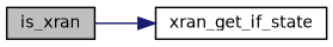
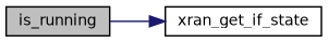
  digraph {
    rankdir=LR
    node [color=black fontname=Helvetica fontsize=10 shape=record style=filled]
-   n1 [fillcolor=grey75 fontcolor=black height=0.2 label=is_xran width=0.4]
+   n1 [fillcolor=grey75 fontcolor=black height=0.2 label=is_running width=0.4]
    n2 [fillcolor=white height=0.2 label=xran_get_if_state width=0.4]
    n1 -> n2 [color=midnightblue fontname=Helvetica fontsize=10 labelfontname=Helvetica labelfontsize=10 style=solid]
  }
